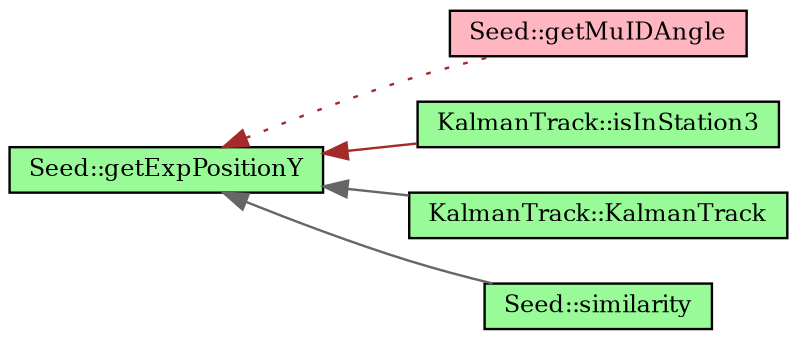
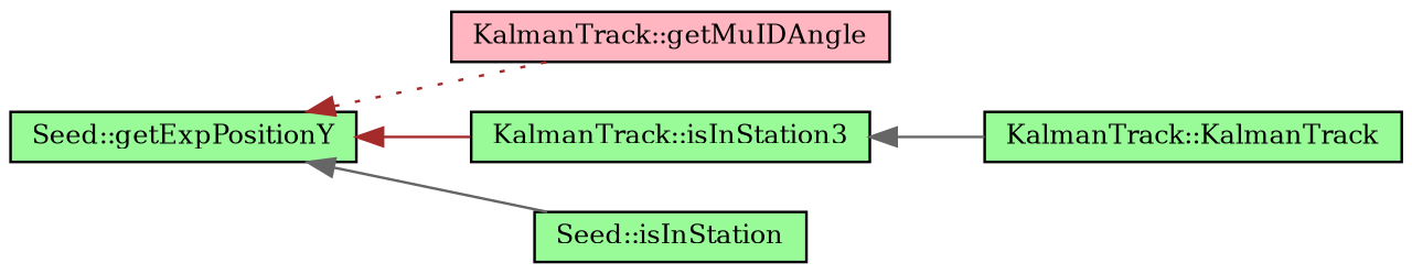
  digraph {
    fontname="DejaVu Serif"
    rankdir=LR
    node [color=black fillcolor=palegreen fontname="DejaVu Serif" fontsize=10 shape=record style=filled]
    edge [color=brown dir=back fontname="DejaVu Serif" fontsize=10 labelfontname=FreeSans labelfontsize=10 style=solid]
    n1 [fontcolor=black height=0.2 label="Seed::getExpPositionY" width=0.4]
-   n2 [fillcolor=lightpink height=0.2 label="Seed::getMuIDAngle" width=0.4]
+   n2 [fillcolor=lightpink height=0.2 label="KalmanTrack::getMuIDAngle" width=0.4]
    n3 [height=0.2 label="KalmanTrack::isInStation3" width=0.4]
    n4 [height=0.2 label="KalmanTrack::KalmanTrack" width=0.4]
-   n5 [height=0.2 label="Seed::similarity" width=0.4]
+   n5 [height=0.2 label="Seed::isInStation" width=0.4]
    n1 -> n2 [style=dotted]
    n1 -> n3
-   n1 -> n4 [color=gray40]
+   n3 -> n4 [color=gray40]
    n1 -> n5 [color=gray40]
  }
